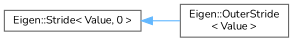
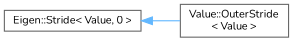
  digraph {
    rankdir=LR
    fontname=Nunito
    node [color=grey40 fillcolor=white fontname=Nunito fontsize=10 shape=box style=filled]
    n1 [height=0.2 label="Eigen::Stride\< Value, 0 \>" width=0.4]
-   n2 [height=0.2 label="Eigen::OuterStride\l\< Value \>" width=0.4]
+   n2 [height=0.2 label="Value::OuterStride\l\< Value \>" width=0.4]
    n1 -> n2 [color=steelblue1 dir=back fontname=Nunito fontsize=10 labelfontname=Helvetica labelfontsize=10 style=solid]
  }
